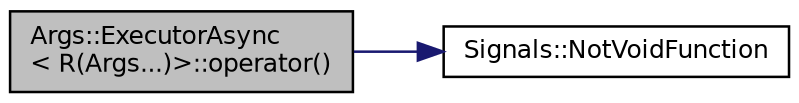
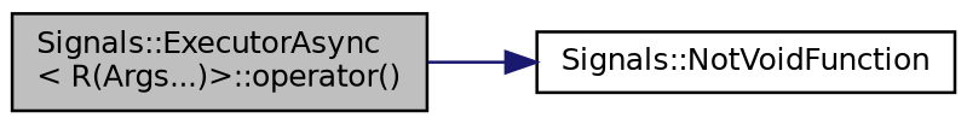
  digraph {
    rankdir=LR
    node [color=black fontname=Helvetica fontsize=10 shape=record style=filled]
-   n1 [fillcolor=grey75 fontcolor=black height=0.2 label="Args::ExecutorAsync\l\< R(Args...)\>::operator()" width=0.4]
+   n1 [fillcolor=grey75 fontcolor=black height=0.2 label="Signals::ExecutorAsync\l\< R(Args...)\>::operator()" width=0.4]
    n2 [fillcolor=white height=0.2 label="Signals::NotVoidFunction" width=0.4]
    n1 -> n2 [color=midnightblue fontname=Helvetica fontsize=10 labelfontname=Helvetica labelfontsize=10 style=solid]
  }
